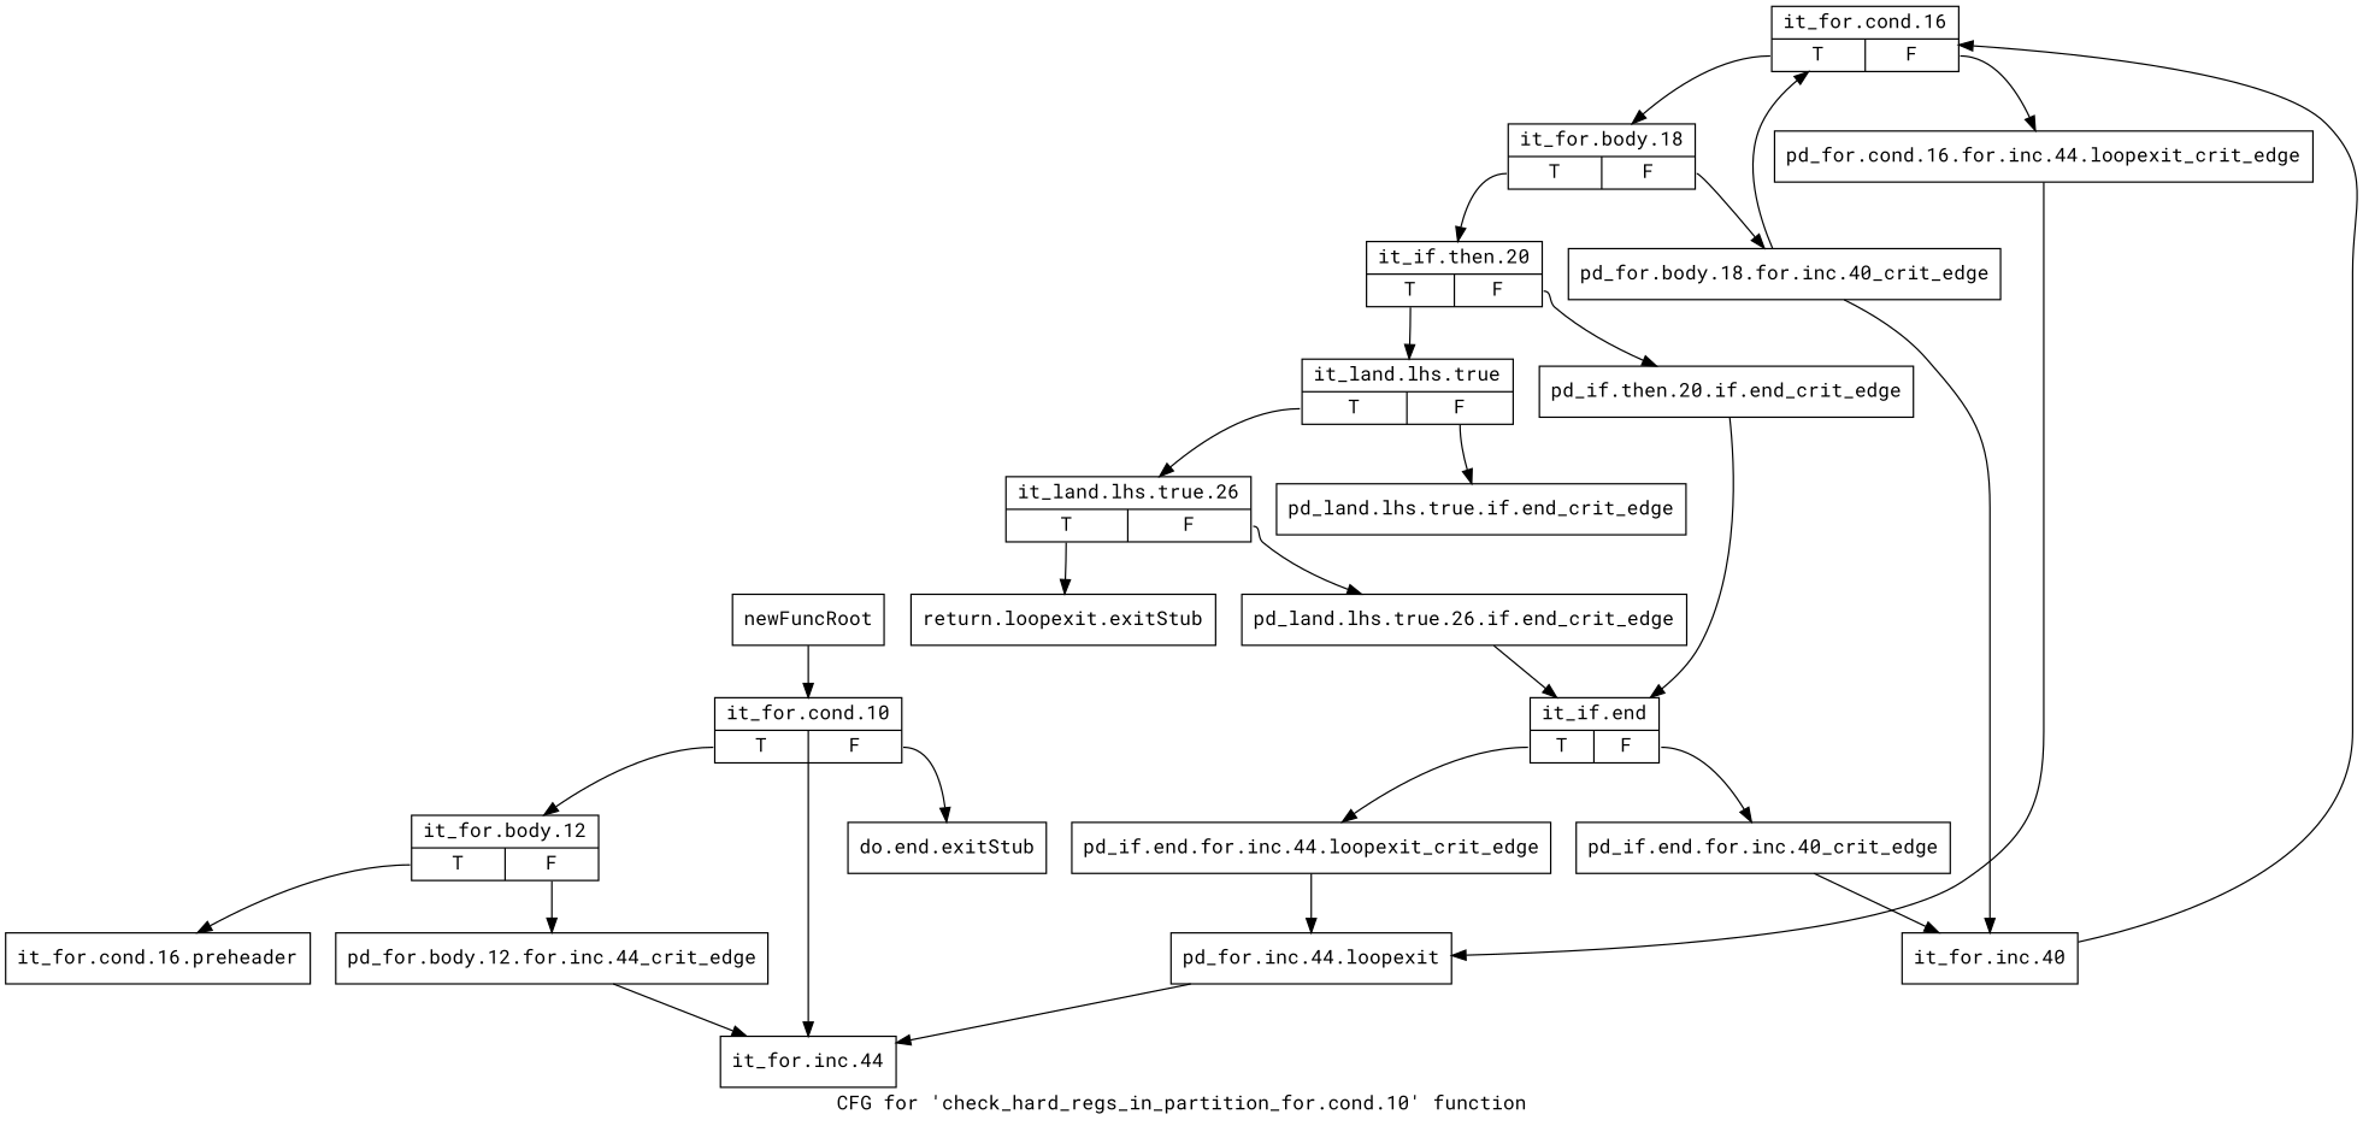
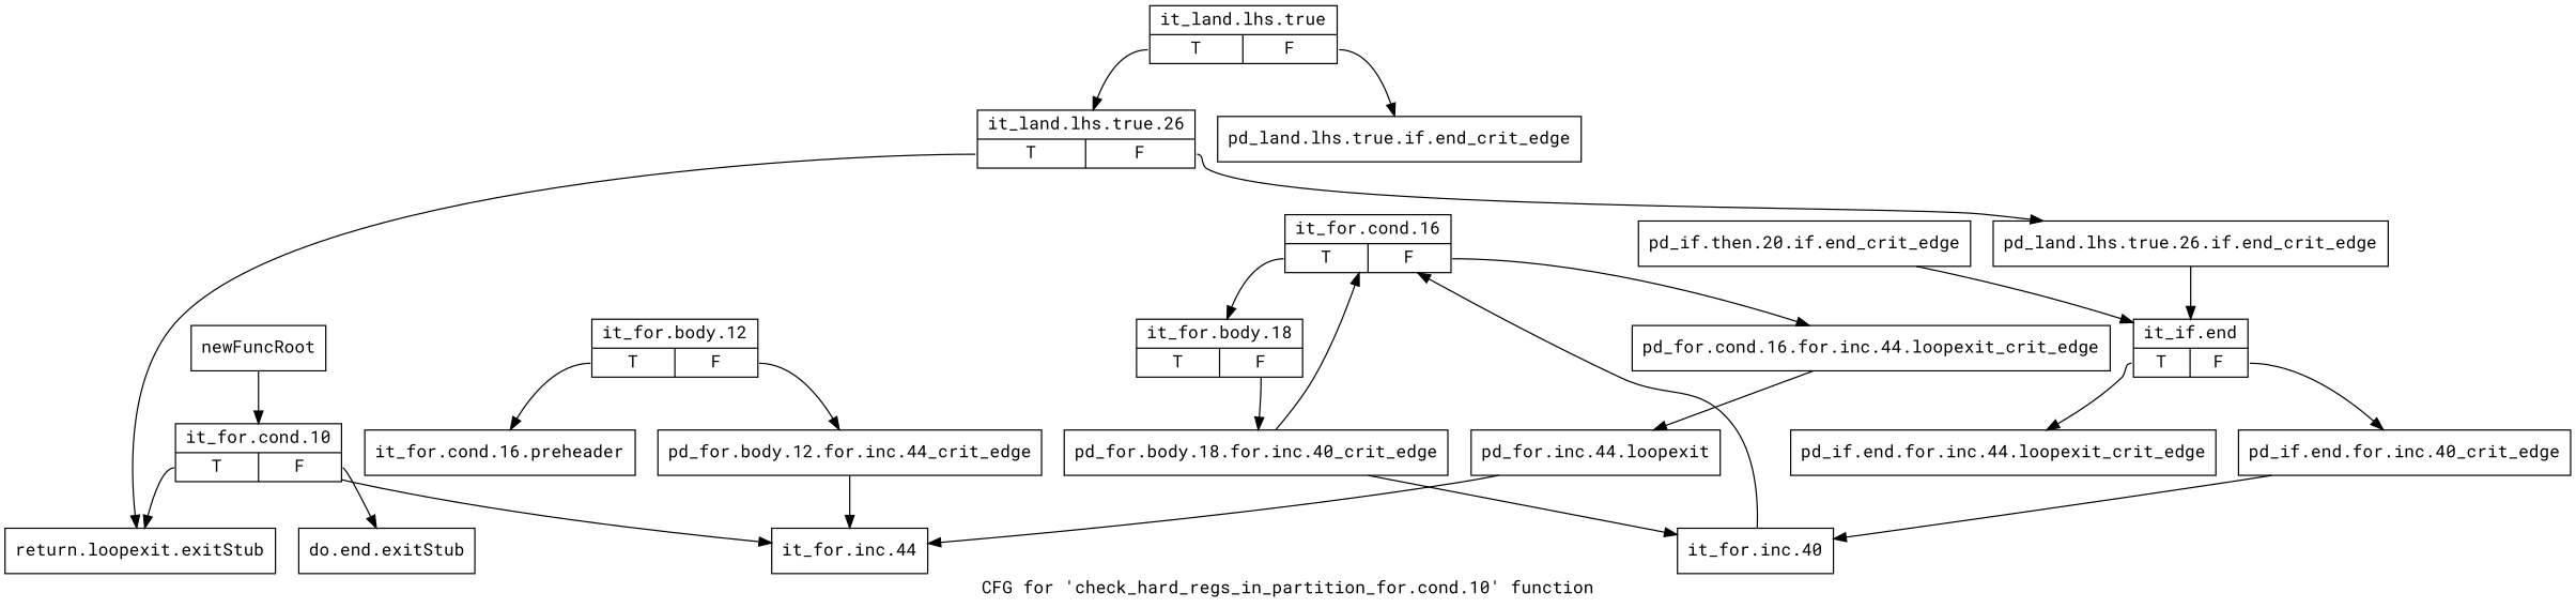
  digraph {
    fontname="Roboto Mono"
    label="CFG for 'check_hard_regs_in_partition_for.cond.10' function"
    node [fontname="Roboto Mono" shape=record]
    edge [fontname="Roboto Mono"]
    n1 [label="{newFuncRoot}"]
    n2 [label="{it_for.cond.10|{<s0>T|<s1>F}}"]
    n3 [label="{do.end.exitStub}"]
    n4 [label="{it_for.body.12|{<s0>T|<s1>F}}"]
    n5 [label="{it_for.inc.44}"]
    n6 [label="{it_for.cond.16.preheader}"]
    n7 [label="{pd_for.body.12.for.inc.44_crit_edge}"]
    n8 [label="{return.loopexit.exitStub}"]
    n9 [label="{it_for.cond.16|{<s0>T|<s1>F}}"]
    n10 [label="{it_for.body.18|{<s0>T|<s1>F}}"]
    n11 [label="{pd_for.cond.16.for.inc.44.loopexit_crit_edge}"]
-   n12 [label="{it_if.then.20|{<s0>T|<s1>F}}"]
    n13 [label="{pd_for.body.18.for.inc.40_crit_edge}"]
    n14 [label="{pd_for.inc.44.loopexit}"]
    n15 [label="{it_land.lhs.true|{<s0>T|<s1>F}}"]
    n16 [label="{pd_if.then.20.if.end_crit_edge}"]
    n17 [label="{it_for.inc.40}"]
    n18 [label="{it_land.lhs.true.26|{<s0>T|<s1>F}}"]
    n19 [label="{pd_land.lhs.true.if.end_crit_edge}"]
    n20 [label="{it_if.end|{<s0>T|<s1>F}}"]
    n21 [label="{pd_land.lhs.true.26.if.end_crit_edge}"]
    n22 [label="{pd_if.end.for.inc.44.loopexit_crit_edge}"]
    n23 [label="{pd_if.end.for.inc.40_crit_edge}"]
    n1 -> n2
    n2 -> n3 [tailport=s1]
-   n2 -> n4 [tailport=s0]
+   n2 -> n8 [tailport=s0]
    n2 -> n5
    n4 -> n6 [tailport=s0]
    n4 -> n7 [tailport=s1]
    n7 -> n5
    n9 -> n10 [tailport=s0]
    n9 -> n11 [tailport=s1]
-   n10 -> n12 [tailport=s0]
    n10 -> n13 [tailport=s1]
    n11 -> n14
-   n12 -> n15 [tailport=s0]
-   n12 -> n16 [tailport=s1]
    n13 -> n9
    n13 -> n17
    n14 -> n5
    n15 -> n18 [tailport=s0]
    n15 -> n19 [tailport=s1]
    n16 -> n20
    n17 -> n9
    n18 -> n8 [tailport=s0]
    n18 -> n21 [tailport=s1]
    n20 -> n22 [tailport=s0]
    n20 -> n23 [tailport=s1]
    n21 -> n20
-   n22 -> n14
    n23 -> n17
  }
